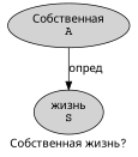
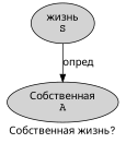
  digraph {
    label="Собственная жизнь?"
    fontname="Courier Prime"
    node [fillcolor=lightgray penwidth=1 shape=ellipse style=filled fontname="Courier Prime"]
    n1 [label="Собственная\nA"]
    n2 [label="жизнь\nS"]
-   n1 -> n2 [label="опред" fontname="Courier Prime"]
+   n2 -> n1 [label="опред" fontname="Courier Prime"]
  }
